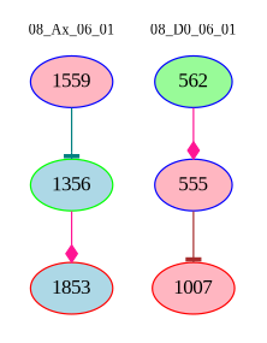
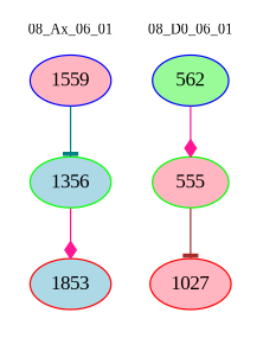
  digraph {
    fontname="Liberation Serif"
    node [color=blue fillcolor=lightpink fontname="Liberation Serif" style=filled]
    edge [arrowhead=tee color=deeppink fontname="Liberation Serif"]
    n1 [label=1559]
    n2 [color=green fillcolor=lightblue label=1356]
    n3 [color=red fillcolor=lightblue label=1853]
    n4 [fillcolor=palegreen label=562]
-   n5 [label=555]
-   n6 [color=red label=1007]
+   n5 [color=green label=555]
+   n6 [color=red label=1027]
    subgraph cluster_1 {
      color=white
      fontsize=10
      label="08_Ax_06_01"
      n1
      n2
      n3
    }
    subgraph cluster_2 {
      color=white
      fontsize=10
      label="08_D0_06_01"
      n4
      n5
      n6
    }
    n1 -> n2 [color=teal]
    n2 -> n3 [arrowhead=diamond]
    n4 -> n5 [arrowhead=diamond]
    n5 -> n6 [color=brown]
  }
